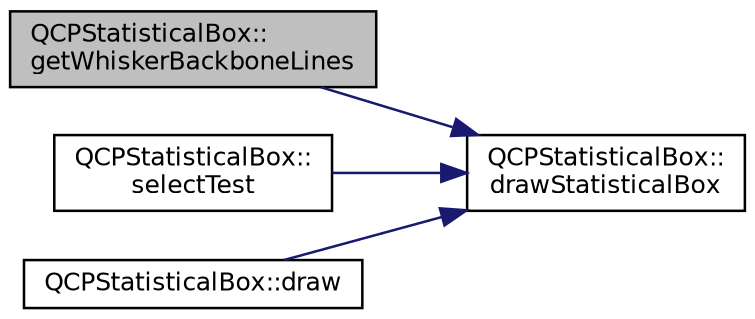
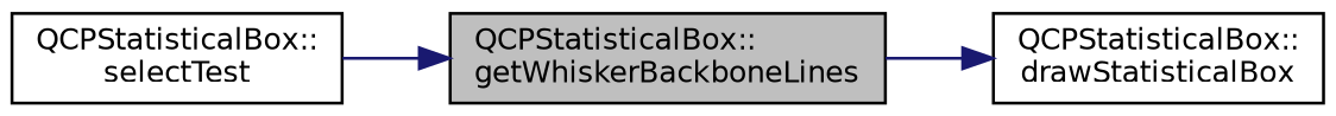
  digraph {
    rankdir=RL
    node [color=black fillcolor=white fontname=Helvetica fontsize=10 shape=record style=filled]
    edge [color=midnightblue dir=back fontname=Helvetica fontsize=10 labelfontname=Helvetica labelfontsize=10 style=solid]
    n1 [fillcolor=grey75 fontcolor=black height=0.2 label="QCPStatisticalBox::\lgetWhiskerBackboneLines" width=0.4]
    n2 [height=0.2 label="QCPStatisticalBox::\lselectTest" width=0.4]
    n3 [height=0.2 label="QCPStatisticalBox::\ldrawStatisticalBox" width=0.4]
-   n4 [height=0.2 label="QCPStatisticalBox::draw" width=0.4]
-   n3 -> n2
+   n1 -> n2
    n3 -> n1
-   n3 -> n4
  }
